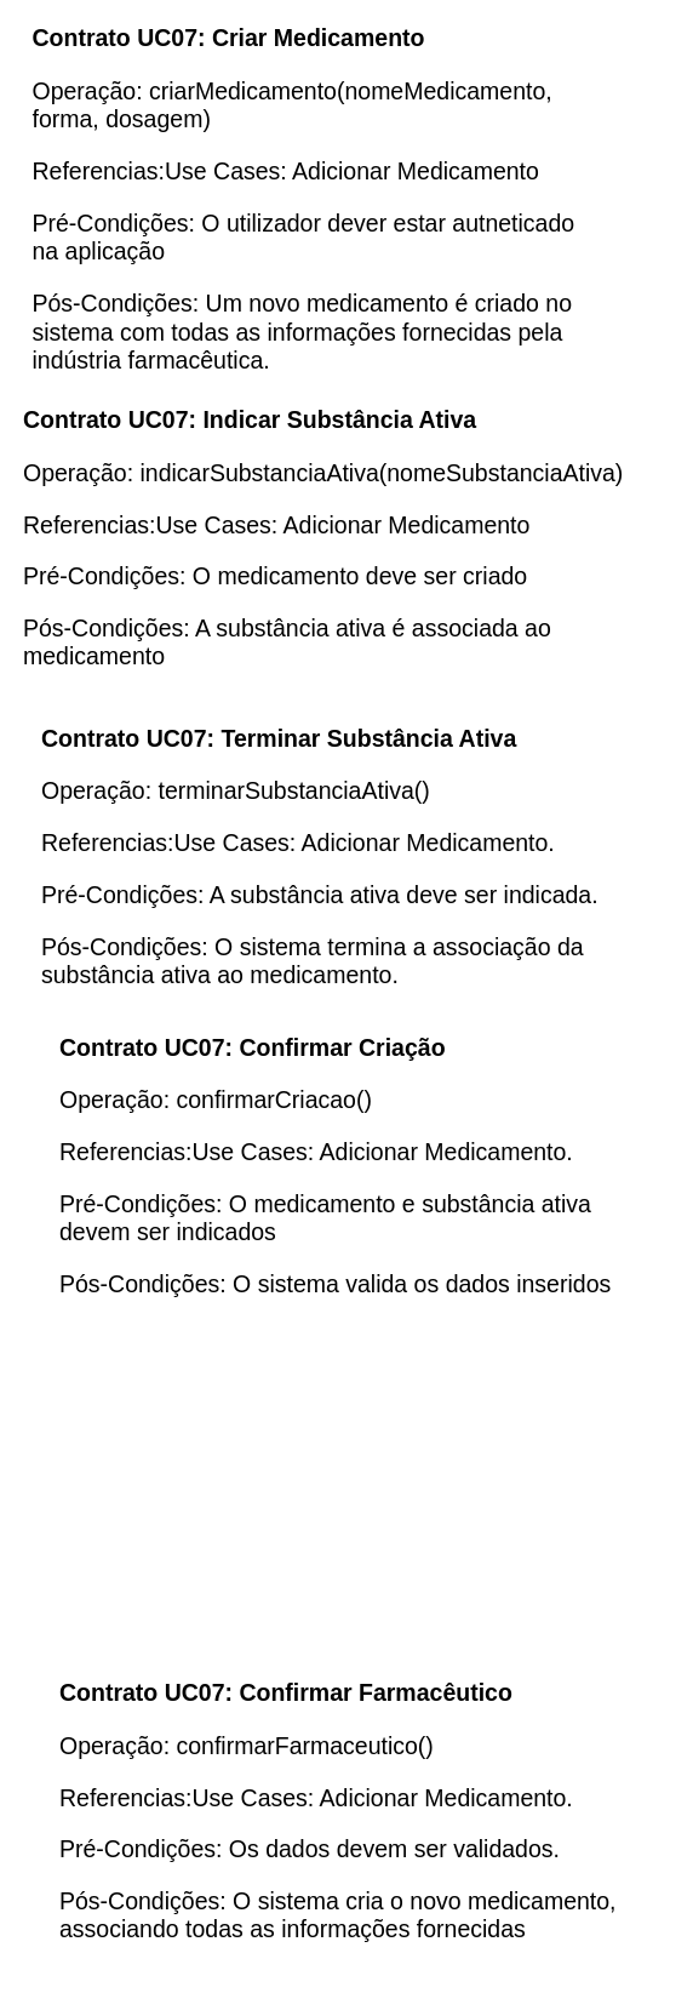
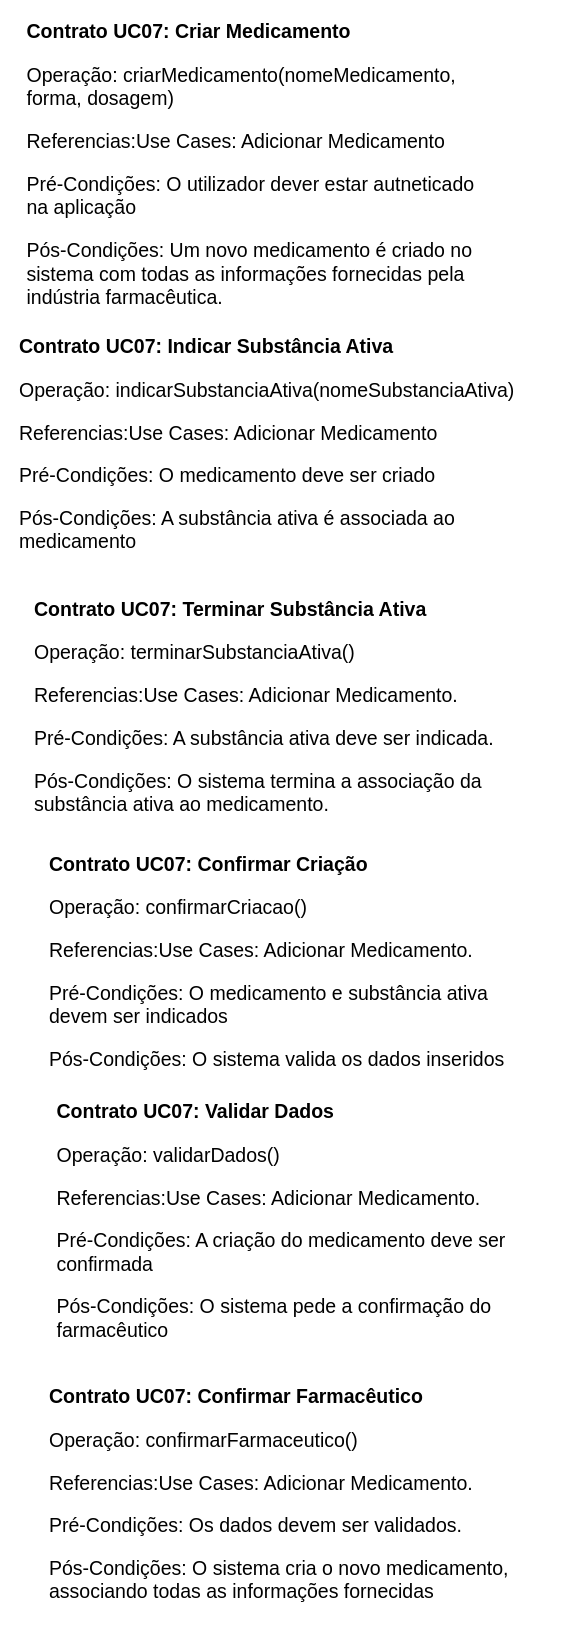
  <mxCell id="0" />
  <mxCell id="1" parent="0" />
  <mxCell id="2" value="&lt;h1 style=&quot;font-size: 26px;&quot;&gt;&lt;font style=&quot;font-size: 26px;&quot;&gt;Contrato UC07: Criar Medicamento&lt;/font&gt;&lt;/h1&gt;&lt;p style=&quot;font-size: 26px;&quot;&gt;Operação: criarMedicamento(nomeMedicamento, forma, dosagem)&lt;/p&gt;&lt;p style=&quot;font-size: 26px;&quot;&gt;Referencias:Use Cases: Adicionar Medicamento&lt;/p&gt;&lt;p style=&quot;font-size: 26px;&quot;&gt;Pré-Condições: O utilizador dever estar autneticado na aplicação&lt;/p&gt;&lt;p style=&quot;font-size: 26px;&quot;&gt;Pós-Condições: Um novo medicamento é criado no sistema com todas as informações fornecidas pela indústria farmacêutica.&lt;/p&gt;&lt;p style=&quot;font-size: 26px;&quot;&gt;&lt;br&gt;&lt;/p&gt;&lt;p style=&quot;font-size: 26px;&quot;&gt;&lt;span style=&quot;white-space: pre;&quot;&gt;&#09;&lt;span style=&quot;white-space: pre;&quot;&gt;&#09;&lt;/span&gt;&lt;span style=&quot;white-space: pre;&quot;&gt;&#09;&lt;/span&gt; &lt;/span&gt;&amp;nbsp;&amp;nbsp;&lt;br&gt;&lt;/p&gt;&lt;p style=&quot;font-size: 26px;&quot;&gt;&lt;br&gt;&lt;/p&gt;" style="text;html=1;strokeColor=none;fillColor=none;spacing=5;spacingTop=-20;whiteSpace=wrap;overflow=hidden;rounded=0;" vertex="1" parent="1"><mxGeometry x="30" y="20" width="640" height="400" as="geometry" /></mxCell>
  <mxCell id="3" value="&lt;h1 style=&quot;font-size: 26px;&quot;&gt;&lt;font style=&quot;font-size: 26px;&quot;&gt;Contrato UC07: Indicar Substância Ativa&lt;/font&gt;&lt;/h1&gt;&lt;p style=&quot;font-size: 26px;&quot;&gt;Operação: indicarSubstanciaAtiva(nomeSubstanciaAtiva)&lt;/p&gt;&lt;p style=&quot;font-size: 26px;&quot;&gt;Referencias:Use Cases: Adicionar Medicamento&lt;/p&gt;&lt;p style=&quot;font-size: 26px;&quot;&gt;Pré-Condições: O medicamento deve ser criado&lt;/p&gt;&lt;p style=&quot;font-size: 26px;&quot;&gt;Pós-Condições: A substância ativa é associada ao medicamento&lt;/p&gt;&lt;p style=&quot;font-size: 26px;&quot;&gt;&lt;br&gt;&lt;/p&gt;&lt;p style=&quot;font-size: 26px;&quot;&gt;&lt;span style=&quot;white-space: pre;&quot;&gt;&#09;&lt;span style=&quot;white-space: pre;&quot;&gt;&#09;&lt;/span&gt;&lt;span style=&quot;white-space: pre;&quot;&gt;&#09;&lt;/span&gt; &lt;/span&gt;&amp;nbsp;&amp;nbsp;&lt;br&gt;&lt;/p&gt;&lt;p style=&quot;font-size: 26px;&quot;&gt;&lt;br&gt;&lt;/p&gt;" style="text;html=1;strokeColor=none;fillColor=none;spacing=5;spacingTop=-20;whiteSpace=wrap;overflow=hidden;rounded=0;" vertex="1" parent="1"><mxGeometry x="20" y="440" width="670" height="330" as="geometry" /></mxCell>
  <mxCell id="4" value="&lt;h1 style=&quot;font-size: 26px;&quot;&gt;&lt;font style=&quot;font-size: 26px;&quot;&gt;Contrato UC07: Terminar Substância Ativa&lt;/font&gt;&lt;/h1&gt;&lt;p style=&quot;font-size: 26px;&quot;&gt;Operação: terminarSubstanciaAtiva()&lt;/p&gt;&lt;p style=&quot;font-size: 26px;&quot;&gt;Referencias:Use Cases: Adicionar Medicamento.&lt;/p&gt;&lt;p style=&quot;font-size: 26px;&quot;&gt;Pré-Condições: A substância ativa deve ser indicada.&lt;/p&gt;&lt;p style=&quot;font-size: 26px;&quot;&gt;Pós-Condições: O sistema termina a associação da substância ativa ao medicamento.&lt;/p&gt;&lt;p style=&quot;font-size: 26px;&quot;&gt;&lt;br&gt;&lt;/p&gt;&lt;p style=&quot;font-size: 26px;&quot;&gt;&lt;span style=&quot;white-space: pre;&quot;&gt;&#09;&lt;span style=&quot;white-space: pre;&quot;&gt;&#09;&lt;/span&gt;&lt;span style=&quot;white-space: pre;&quot;&gt;&#09;&lt;/span&gt; &lt;/span&gt;&amp;nbsp;&amp;nbsp;&lt;br&gt;&lt;/p&gt;&lt;p style=&quot;font-size: 26px;&quot;&gt;&lt;br&gt;&lt;/p&gt;" style="text;html=1;strokeColor=none;fillColor=none;spacing=5;spacingTop=-20;whiteSpace=wrap;overflow=hidden;rounded=0;" vertex="1" parent="1"><mxGeometry x="40" y="790" width="670" height="330" as="geometry" /></mxCell>
  <mxCell id="5" value="&lt;h1 style=&quot;font-size: 26px;&quot;&gt;&lt;font style=&quot;font-size: 26px;&quot;&gt;Contrato UC07: Confirmar Criação&lt;/font&gt;&lt;/h1&gt;&lt;p style=&quot;font-size: 26px;&quot;&gt;Operação: confirmarCriacao()&lt;/p&gt;&lt;p style=&quot;font-size: 26px;&quot;&gt;Referencias:Use Cases: Adicionar Medicamento.&lt;/p&gt;&lt;p style=&quot;font-size: 26px;&quot;&gt;Pré-Condições: O medicamento e substância ativa devem ser indicados&lt;/p&gt;&lt;p style=&quot;font-size: 26px;&quot;&gt;Pós-Condições: O sistema valida os dados inseridos&lt;/p&gt;&lt;p style=&quot;font-size: 26px;&quot;&gt;&lt;br&gt;&lt;/p&gt;&lt;p style=&quot;font-size: 26px;&quot;&gt;&lt;span style=&quot;white-space: pre;&quot;&gt;&#09;&lt;span style=&quot;white-space: pre;&quot;&gt;&#09;&lt;/span&gt;&lt;span style=&quot;white-space: pre;&quot;&gt;&#09;&lt;/span&gt; &lt;/span&gt;&amp;nbsp;&amp;nbsp;&lt;br&gt;&lt;/p&gt;&lt;p style=&quot;font-size: 26px;&quot;&gt;&lt;br&gt;&lt;/p&gt;" style="text;html=1;strokeColor=none;fillColor=none;spacing=5;spacingTop=-20;whiteSpace=wrap;overflow=hidden;rounded=0;" vertex="1" parent="1"><mxGeometry x="60" y="1130" width="670" height="330" as="geometry" /></mxCell>
+ <mxCell id="6" value="&lt;h1 style=&quot;font-size: 26px;&quot;&gt;&lt;font style=&quot;font-size: 26px;&quot;&gt;Contrato UC07: Validar Dados&lt;/font&gt;&lt;/h1&gt;&lt;p style=&quot;font-size: 26px;&quot;&gt;Operação: validarDados()&lt;/p&gt;&lt;p style=&quot;font-size: 26px;&quot;&gt;Referencias:Use Cases: Adicionar Medicamento.&lt;/p&gt;&lt;p style=&quot;font-size: 26px;&quot;&gt;Pré-Condições: A criação do medicamento deve ser confirmada&lt;/p&gt;&lt;p style=&quot;font-size: 26px;&quot;&gt;Pós-Condições: O sistema pede a confirmação do farmacêutico&lt;/p&gt;&lt;p style=&quot;font-size: 26px;&quot;&gt;&lt;span style=&quot;white-space: pre;&quot;&gt;&#09;&lt;span style=&quot;white-space: pre;&quot;&gt;&#09;&lt;/span&gt;&lt;span style=&quot;white-space: pre;&quot;&gt;&#09;&lt;/span&gt; &lt;/span&gt;&amp;nbsp;&amp;nbsp;&lt;br&gt;&lt;/p&gt;&lt;p style=&quot;font-size: 26px;&quot;&gt;&lt;br&gt;&lt;/p&gt;" style="text;html=1;strokeColor=none;fillColor=none;spacing=5;spacingTop=-20;whiteSpace=wrap;overflow=hidden;rounded=0;" vertex="1" parent="1"><mxGeometry x="70" y="1460" width="670" height="330" as="geometry" /></mxCell>
  <mxCell id="7" value="&lt;h1 style=&quot;font-size: 26px;&quot;&gt;&lt;font style=&quot;font-size: 26px;&quot;&gt;Contrato UC07: Confirmar Farmacêutico&lt;/font&gt;&lt;/h1&gt;&lt;p style=&quot;font-size: 26px;&quot;&gt;Operação: confirmarFarmaceutico()&lt;/p&gt;&lt;p style=&quot;font-size: 26px;&quot;&gt;Referencias:Use Cases: Adicionar Medicamento.&lt;/p&gt;&lt;p style=&quot;font-size: 26px;&quot;&gt;Pré-Condições: Os dados devem ser validados.&lt;/p&gt;&lt;p style=&quot;font-size: 26px;&quot;&gt;Pós-Condições: O sistema cria o novo medicamento, associando todas as informações fornecidas&lt;/p&gt;&lt;p style=&quot;font-size: 26px;&quot;&gt;&lt;span style=&quot;white-space: pre;&quot;&gt;&#09;&lt;span style=&quot;white-space: pre;&quot;&gt;&#09;&lt;/span&gt;&lt;span style=&quot;white-space: pre;&quot;&gt;&#09;&lt;/span&gt; &lt;/span&gt;&amp;nbsp;&amp;nbsp;&lt;br&gt;&lt;/p&gt;&lt;p style=&quot;font-size: 26px;&quot;&gt;&lt;br&gt;&lt;/p&gt;" style="text;html=1;strokeColor=none;fillColor=none;spacing=5;spacingTop=-20;whiteSpace=wrap;overflow=hidden;rounded=0;" vertex="1" parent="1"><mxGeometry x="60" y="1840" width="670" height="330" as="geometry" /></mxCell>
